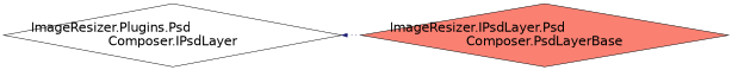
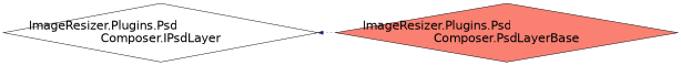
  digraph {
    rankdir=LR
    node [color=black fontname=Helvetica fontsize=24 shape=diamond style=filled]
    n1 [fillcolor=white height=0.2 label="ImageResizer.Plugins.Psd\lComposer.IPsdLayer" width=0.4]
-   n2 [fillcolor=salmon height=0.2 label="ImageResizer.IPsdLayer.Psd\lComposer.PsdLayerBase" width=0.4]
+   n2 [fillcolor=salmon height=0.2 label="ImageResizer.Plugins.Psd\lComposer.PsdLayerBase" width=0.4]
    n1 -> n2 [color=midnightblue dir=back fontname=Helvetica fontsize=24 labelfontname=Helvetica labelfontsize=24 style=dotted]
  }
